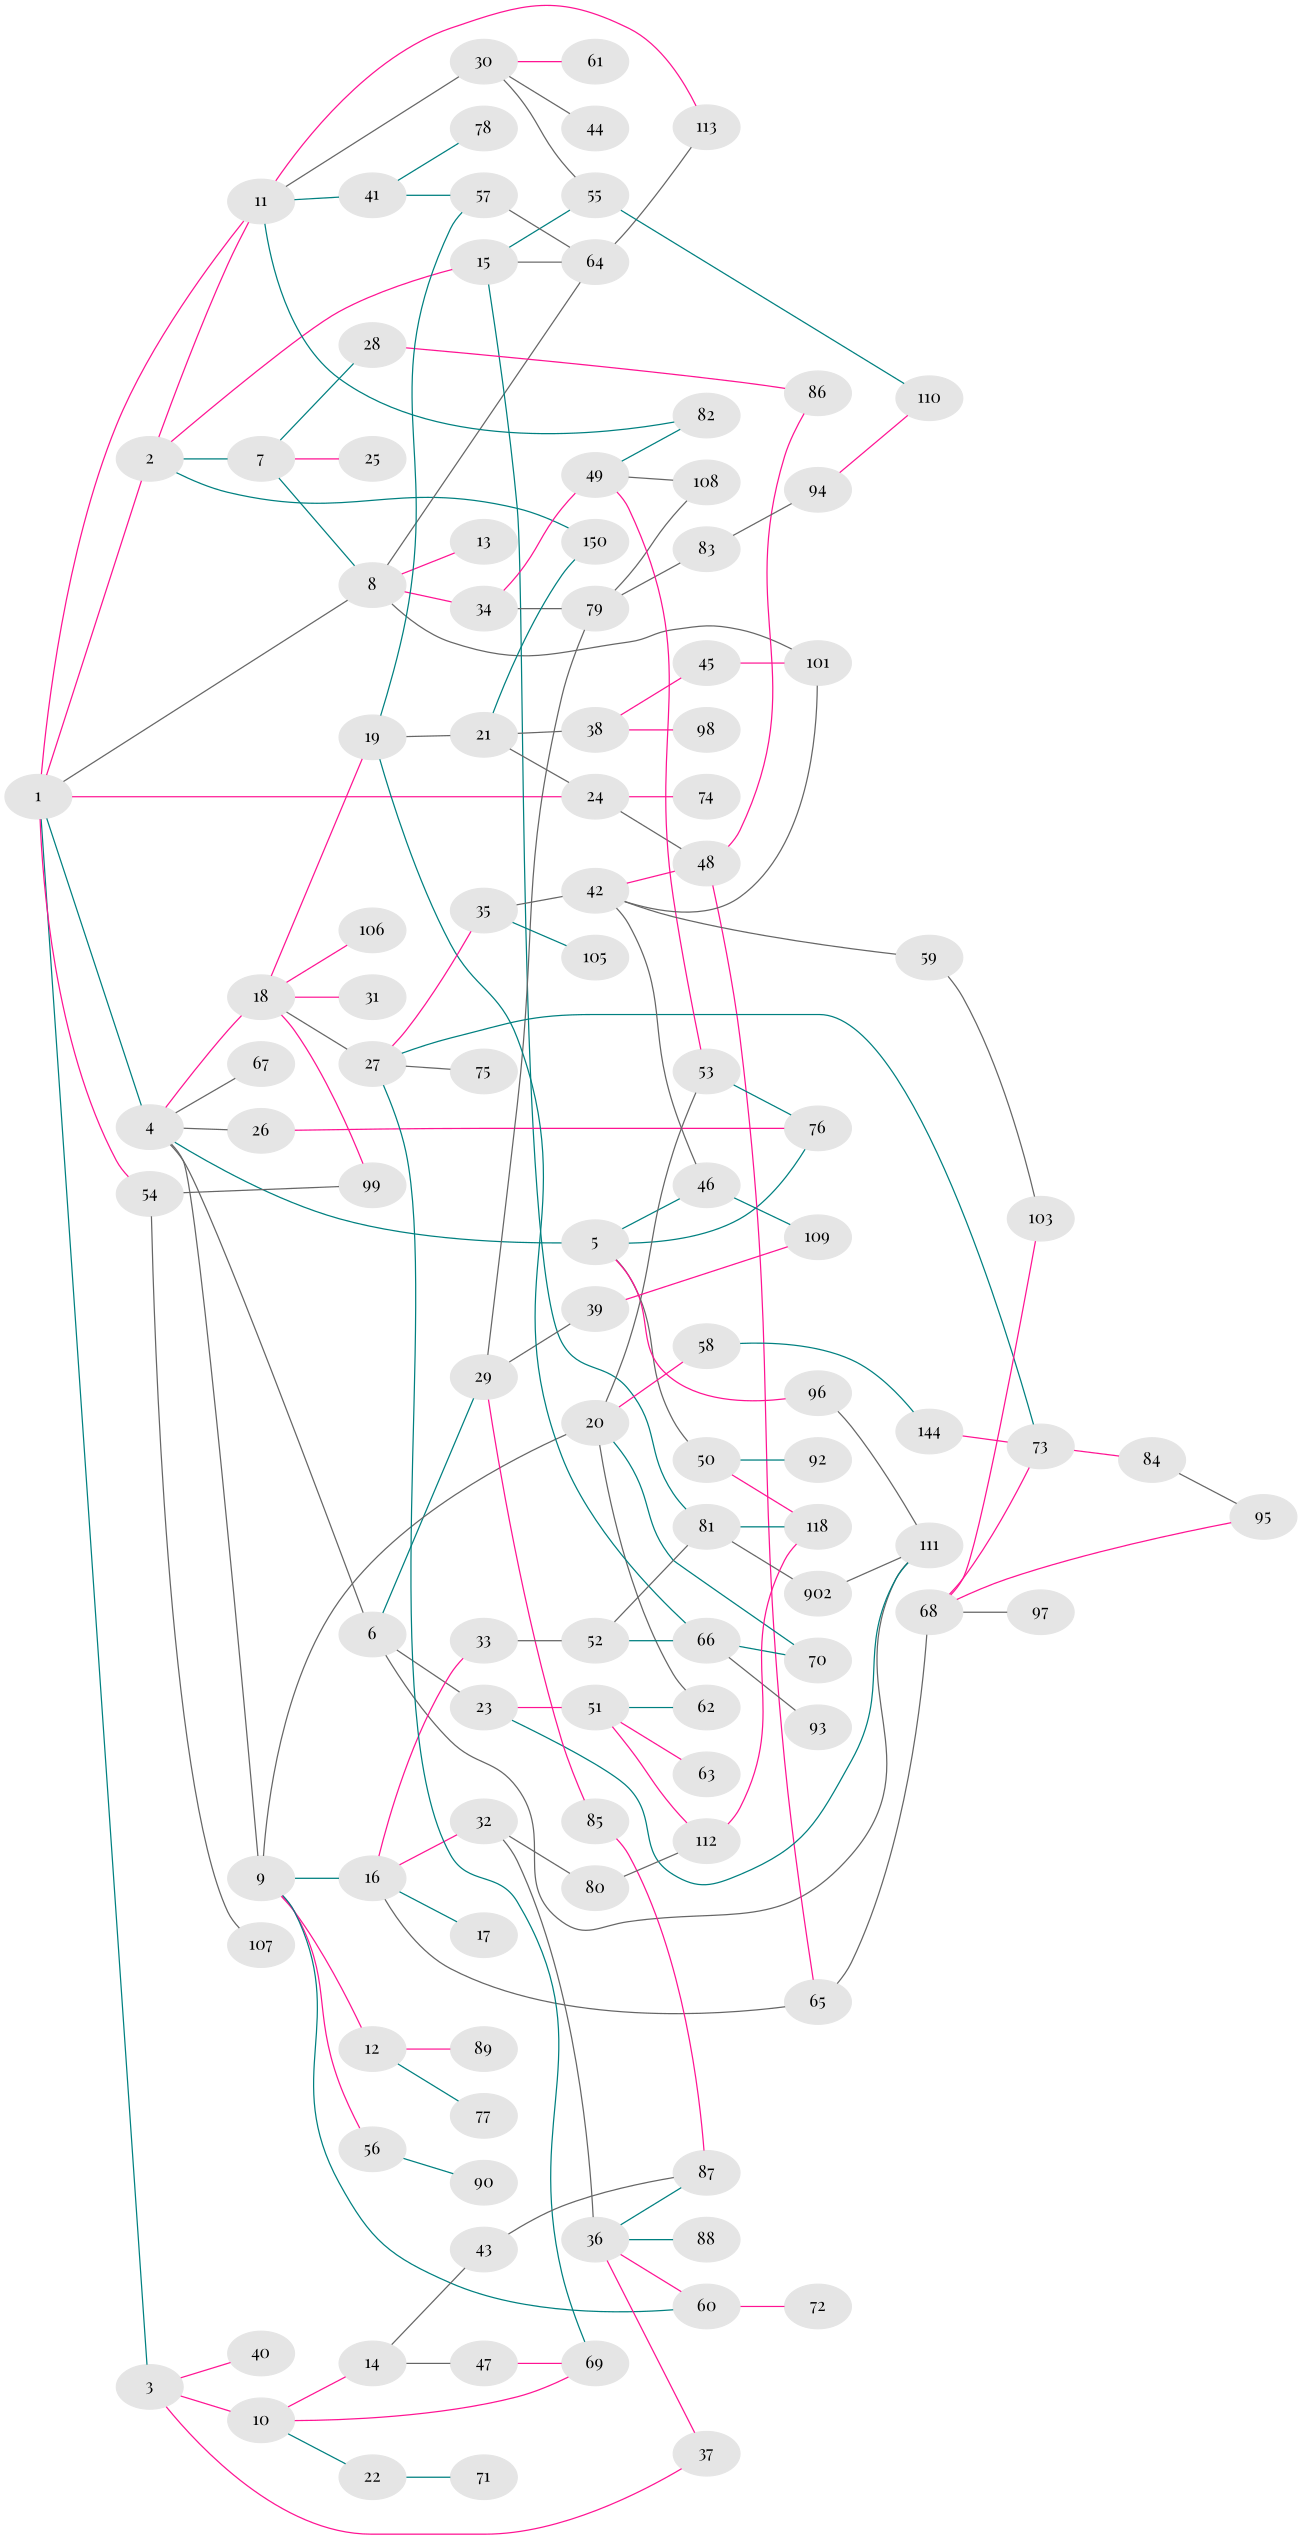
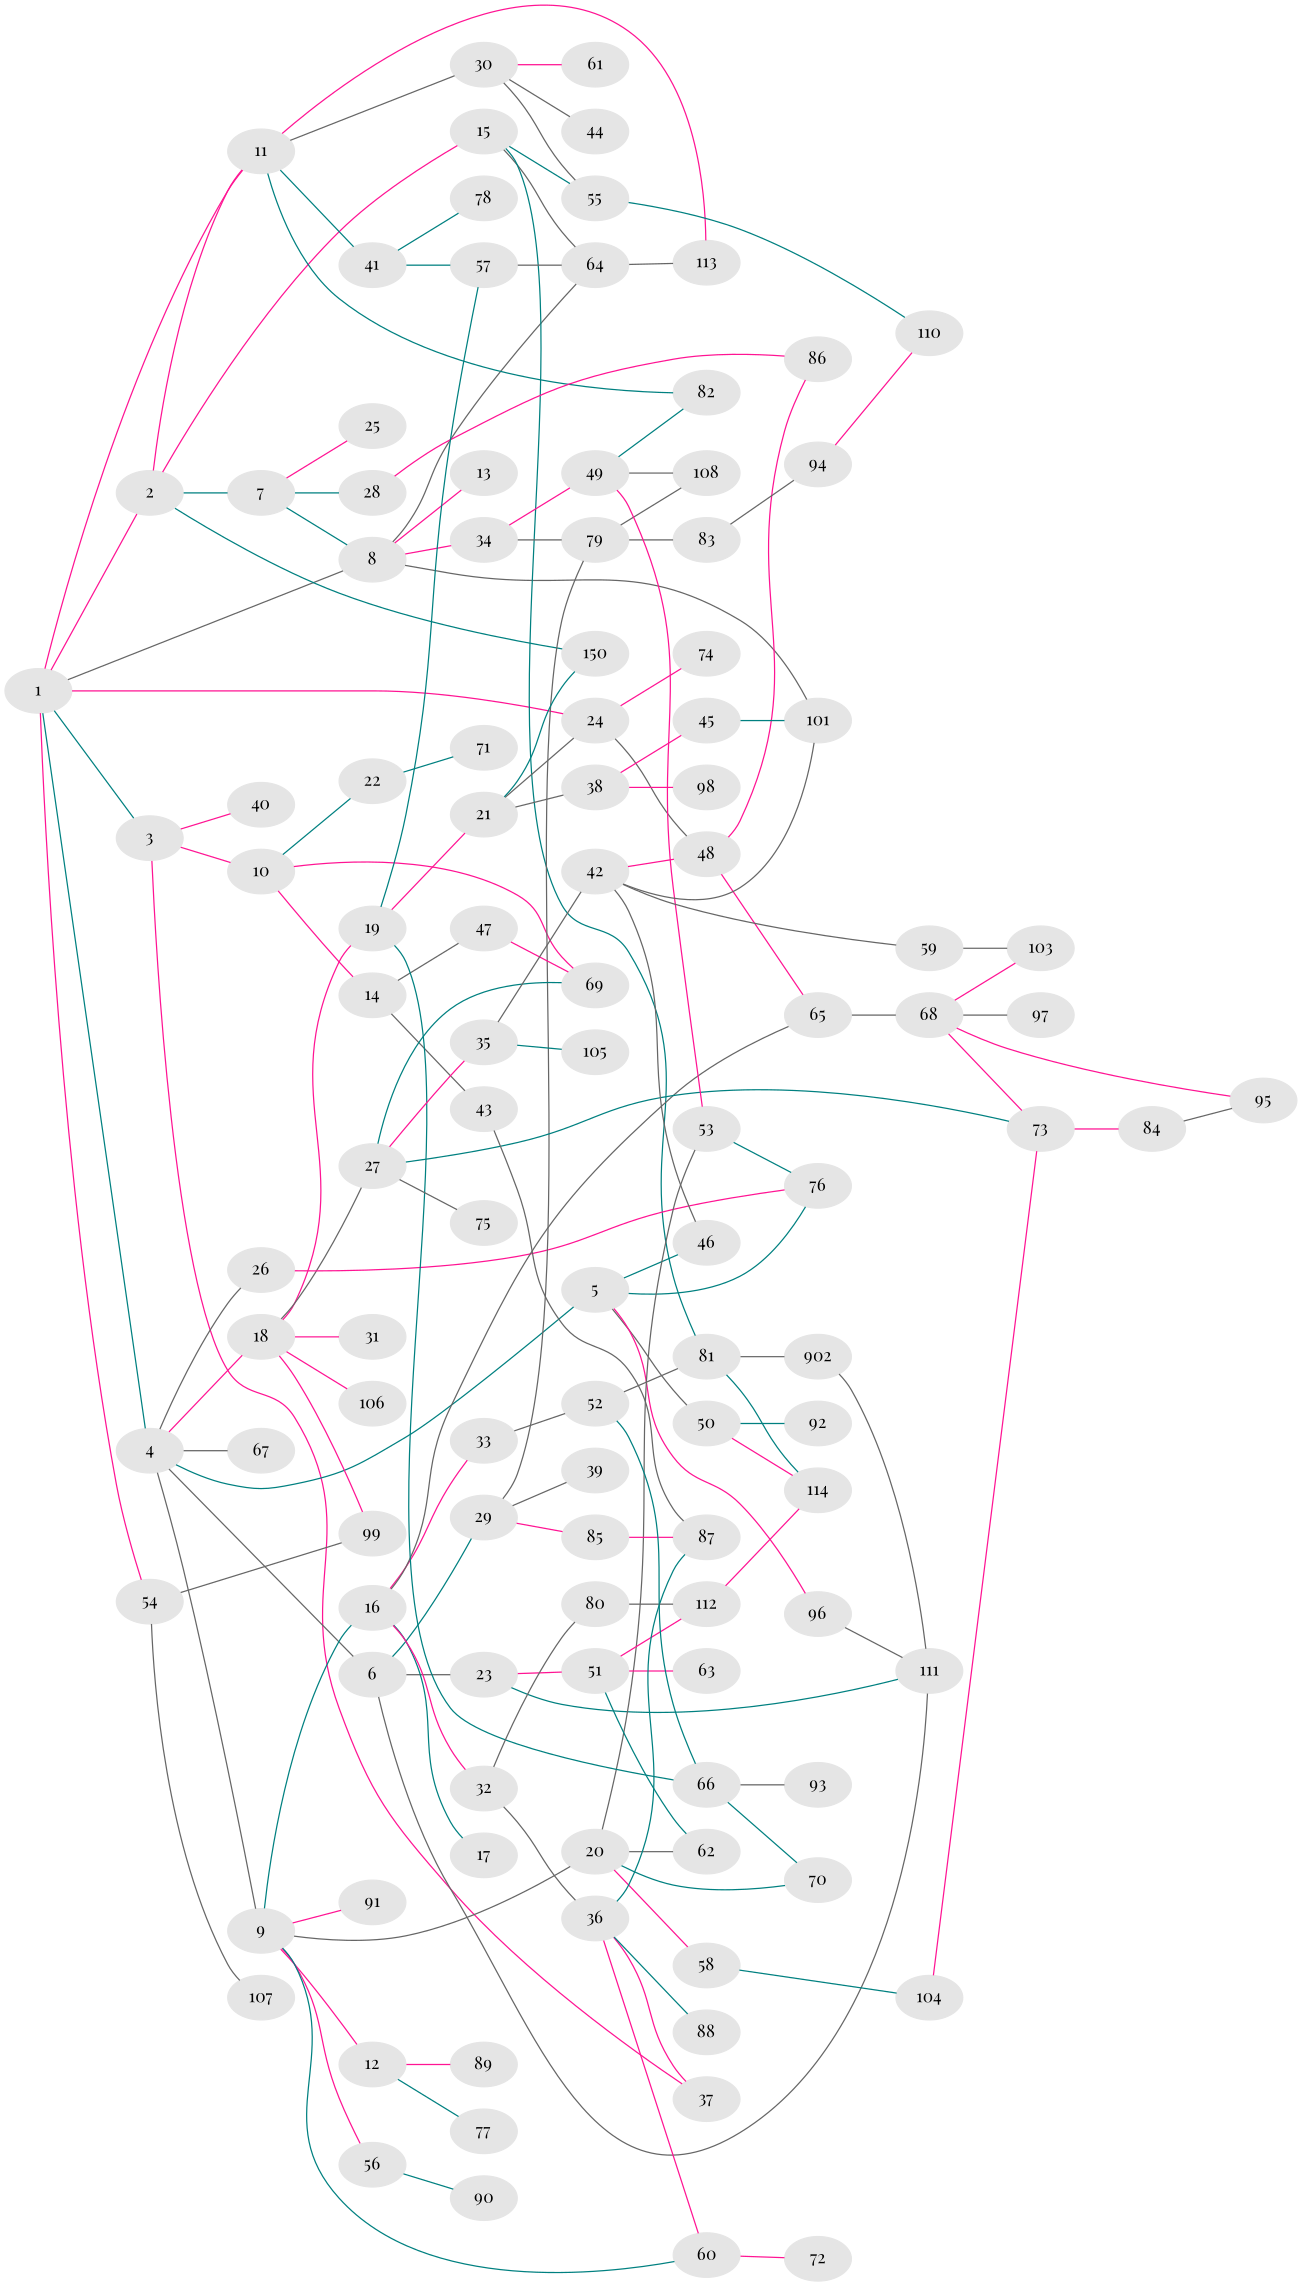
  graph {
    fontname="Playfair Display"
    rankdir=LR
    node [color=gray90 fontname="Playfair Display" style=filled]
    edge [color=deeppink fontname="Playfair Display"]
    1
    2
    3
    4
    8
    11
    24
    54
    7
    15
    n11 [label=150]
    10
    37
    40
    5
    6
    9
    18
    26
    67
    13
    34
    64
    101
    30
    41
    82
    113
    48
    74
    99
    107
    25
    28
    55
    81
    14
    22
    69
    46
    50
    76
    96
    23
    29
    111
    12
    16
    20
    56
    60
+   91
    19
    27
    31
    106
-   109
    92
-   114 [label=118]
+   114
    51
    85
    39
    79
    86
    49
    77
    89
    17
    32
    33
    65
    53
    58
    62
    70
    90
    72
    43
    47
    71
    44
    61
    57
    78
    87
    110
    n87 [label=902]
    36
    80
    52
    68
    21
    66
    35
    73
    75
    38
    93
-   104 [label=144]
+   104
    45
    98
    63
    112
    42
    105
    84
    108
    83
    88
    59
    103
    95
    97
    94
    1 -- 2
    1 -- 3 [color=teal]
    1 -- 4 [color=teal]
    1 -- 8 [color=gray40]
    1 -- 11
    1 -- 24
    1 -- 54
    2 -- 11
    2 -- 7 [color=teal]
    2 -- 15
    2 -- n11 [color=teal]
    3 -- 10
    3 -- 37
    3 -- 40
    4 -- 5 [color=teal]
    4 -- 6 [color=gray40]
    4 -- 9 [color=gray40]
    4 -- 18
    4 -- 26 [color=gray40]
    4 -- 67 [color=gray40]
    8 -- 13
    8 -- 34
    8 -- 64 [color=gray40]
    8 -- 101 [color=gray40]
    11 -- 30 [color=gray40]
    11 -- 41 [color=teal]
    11 -- 82 [color=teal]
    11 -- 113
    24 -- 48 [color=gray40]
    24 -- 74
    54 -- 99 [color=gray40]
    54 -- 107 [color=gray40]
    7 -- 8 [color=teal]
    7 -- 25
    7 -- 28 [color=teal]
    15 -- 64 [color=gray40]
    15 -- 55 [color=teal]
    15 -- 81 [color=teal]
    10 -- 14
    10 -- 22 [color=teal]
    10 -- 69
    5 -- 46 [color=teal]
    5 -- 50 [color=gray40]
    5 -- 76 [color=teal]
    5 -- 96
    6 -- 23 [color=gray40]
    6 -- 29 [color=teal]
    6 -- 111 [color=gray40]
    9 -- 12
    9 -- 16 [color=teal]
    9 -- 20 [color=gray40]
    9 -- 56
    9 -- 60 [color=teal]
+   9 -- 91
    18 -- 99
    18 -- 19
    18 -- 27 [color=gray40]
    18 -- 31
    18 -- 106
    26 -- 76
    34 -- 79 [color=gray40]
    34 -- 49
    64 -- 113 [color=gray40]
    30 -- 55 [color=gray40]
    30 -- 44 [color=gray40]
    30 -- 61
    41 -- 57 [color=teal]
    41 -- 78 [color=teal]
    48 -- 86
    48 -- 65
    28 -- 86
    55 -- 110 [color=teal]
    81 -- 114 [color=teal]
    81 -- n87 [color=gray40]
    14 -- 43 [color=gray40]
    14 -- 47 [color=gray40]
    22 -- 71 [color=teal]
-   46 -- 109 [color=teal]
    50 -- 92 [color=teal]
    50 -- 114
    96 -- 111 [color=gray40]
    23 -- 111 [color=teal]
    23 -- 51
    29 -- 85
    29 -- 39 [color=gray40]
    29 -- 79 [color=gray40]
    12 -- 77 [color=teal]
    12 -- 89
    16 -- 17 [color=teal]
    16 -- 32
    16 -- 33
    16 -- 65 [color=gray40]
    20 -- 53 [color=gray40]
    20 -- 58
    20 -- 62 [color=gray40]
    20 -- 70 [color=teal]
    56 -- 90 [color=teal]
    60 -- 72
    19 -- 57 [color=teal]
-   19 -- 21 [color=gray40]
+   19 -- 21
    19 -- 66 [color=teal]
    27 -- 69 [color=teal]
    27 -- 35
    27 -- 73 [color=teal]
    27 -- 75 [color=gray40]
    51 -- 62 [color=teal]
    51 -- 63
    51 -- 112
    85 -- 87
-   39 -- 109
    79 -- 108 [color=gray40]
    79 -- 83 [color=gray40]
    49 -- 82 [color=teal]
    49 -- 53
    49 -- 108 [color=gray40]
    32 -- 36 [color=gray40]
    32 -- 80 [color=gray40]
    33 -- 52 [color=gray40]
    65 -- 68 [color=gray40]
    53 -- 76 [color=teal]
    58 -- 104 [color=teal]
    43 -- 87 [color=gray40]
    47 -- 69
    57 -- 64 [color=gray40]
    n87 -- 111 [color=gray40]
    36 -- 37
    36 -- 60
    36 -- 87 [color=teal]
    36 -- 88 [color=teal]
    80 -- 112 [color=gray40]
    52 -- 81 [color=gray40]
    52 -- 66 [color=teal]
    68 -- 73
    68 -- 103
    68 -- 95
    68 -- 97 [color=gray40]
    21 -- 24 [color=gray40]
    21 -- n11 [color=teal]
    21 -- 38 [color=gray40]
    66 -- 70 [color=teal]
    66 -- 93 [color=gray40]
    35 -- 42 [color=gray40]
    35 -- 105 [color=teal]
    73 -- 84
    38 -- 45
    38 -- 98
    104 -- 73
-   45 -- 101
+   45 -- 101 [color=teal]
    112 -- 114
    42 -- 101 [color=gray40]
    42 -- 48
    42 -- 46 [color=gray40]
    42 -- 59 [color=gray40]
    84 -- 95 [color=gray40]
    83 -- 94 [color=gray40]
    59 -- 103 [color=gray40]
    94 -- 110
  }
